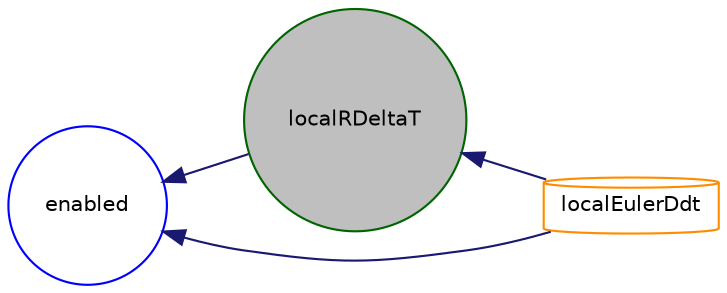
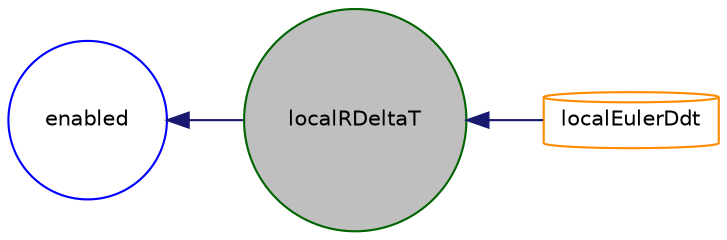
  digraph {
    rankdir=LR
    node [fontname=Helvetica fontsize=10 shape=circle]
    edge [color=midnightblue dir=back fontname=Helvetica fontsize=10 labelfontname=Helvetica labelfontsize=10 style=solid]
    n1 [color=darkgreen fillcolor=grey75 fontcolor=black height=0.2 label=localRDeltaT style=filled width=0.4]
    n2 [color=darkorange height=0.2 label=localEulerDdt shape=cylinder width=0.4]
    n3 [color=blue height=0.2 label=enabled width=0.4]
    n1 -> n2
    n3 -> n1
-   n3 -> n2
  }
